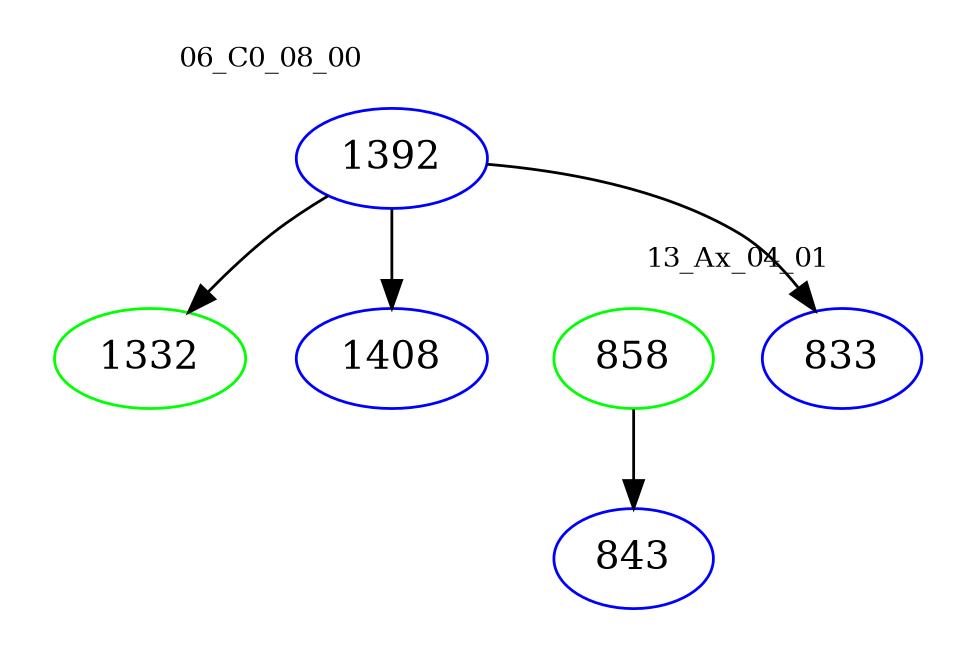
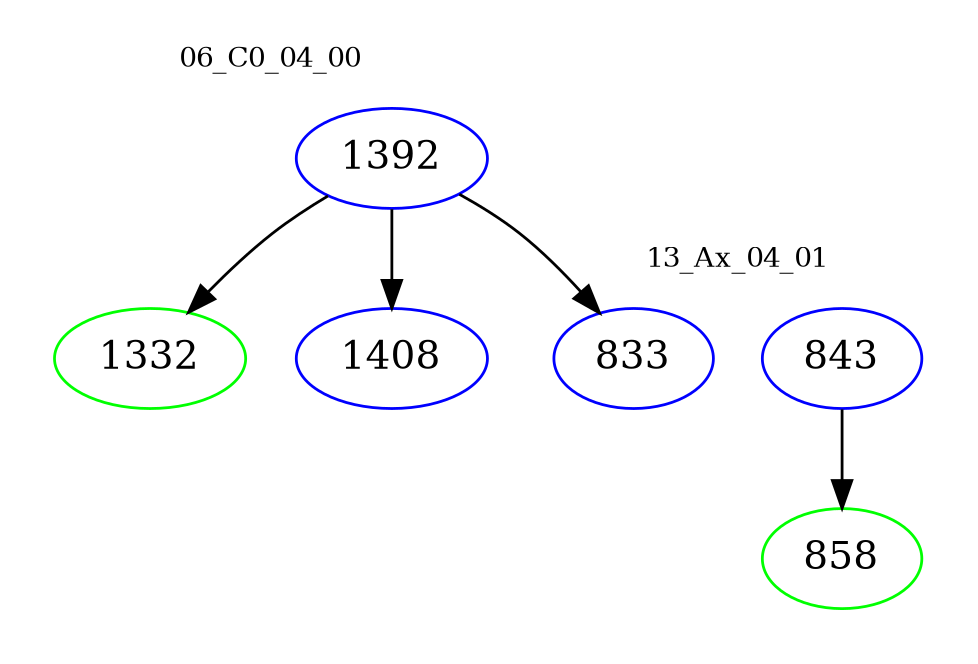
  digraph {
    node [color=blue]
    edge [color=black]
    n1 [label=843]
    n2 [label=833]
    n3 [color=green label=858]
    n4 [label=1392]
    n5 [color=green label=1332]
    n6 [label=1408]
    subgraph cluster_1 {
      color=white
      fontsize=10
      label="13_Ax_04_01"
      n1
      n2
      n3
    }
    subgraph cluster_2 {
      color=white
      fontsize=10
-     label="06_C0_08_00"
+     label="06_C0_04_00"
      n4
      n5
      n6
    }
-   n3 -> n1
+   n1 -> n3
    n4 -> n2
    n4 -> n5
    n4 -> n6
  }
